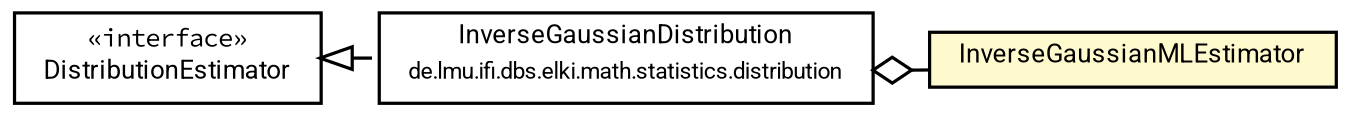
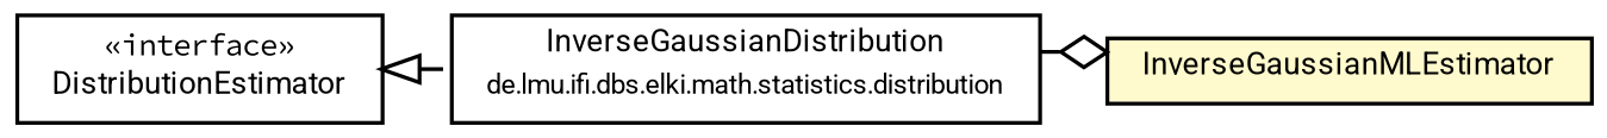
  digraph {
    fontname="Source Code Pro"
    nodesep=0.15
    rankdir=LR
    ranksep=0.25
    node [fontcolor=black fontname="Source Code Pro" fontsize=8 margin=0 shape=plaintext]
    edge [color=black dir=back fontname="Source Code Pro" fontsize=7 labelfontname=Roboto labelfontsize=7]
    n1 [height=0 label=<<table title="de.lmu.ifi.dbs.elki.math.statistics.distribution.InverseGaussianDistribution" border="0" cellborder="1" cellspacing="0" cellpadding="2" href="../InverseGaussianDistribution.html" target="_parent"> 		<tr><td><table border="0" cellspacing="0" cellpadding="1"> 		<tr><td align="center" balign="center"> <font face="Roboto">InverseGaussianDistribution</font> </td></tr> 		<tr><td align="center" balign="center"> <font face="Roboto" point-size="7.0">de.lmu.ifi.dbs.elki.math.statistics.distribution</font> </td></tr> 		</table></td></tr> 		</table>> width=0]
    n2 [height=0 label=<<table title="de.lmu.ifi.dbs.elki.math.statistics.distribution.estimator.InverseGaussianMLEstimator" border="0" cellborder="1" cellspacing="0" cellpadding="2" bgcolor="lemonChiffon" href="InverseGaussianMLEstimator.html" target="_parent"> 		<tr><td><table border="0" cellspacing="0" cellpadding="1"> 		<tr><td align="center" balign="center"> <font face="Roboto">InverseGaussianMLEstimator</font> </td></tr> 		</table></td></tr> 		</table>> width=0]
    n3 [height=0 label=<<table title="de.lmu.ifi.dbs.elki.math.statistics.distribution.estimator.DistributionEstimator" border="0" cellborder="1" cellspacing="0" cellpadding="2" href="DistributionEstimator.html" target="_parent"> 		<tr><td><table border="0" cellspacing="0" cellpadding="1"> 		<tr><td align="center" balign="center"> &#171;interface&#187; </td></tr> 		<tr><td align="center" balign="center"> <font face="Roboto">DistributionEstimator</font> </td></tr> 		</table></td></tr> 		</table>> width=0]
-   n1 -> n2 [arrowhead=none arrowtail=ediamond weight=4]
+   n2 -> n1 [arrowhead=none arrowtail=ediamond weight=4]
    n3 -> n1 [arrowtail=empty style=dashed weight=9]
  }
